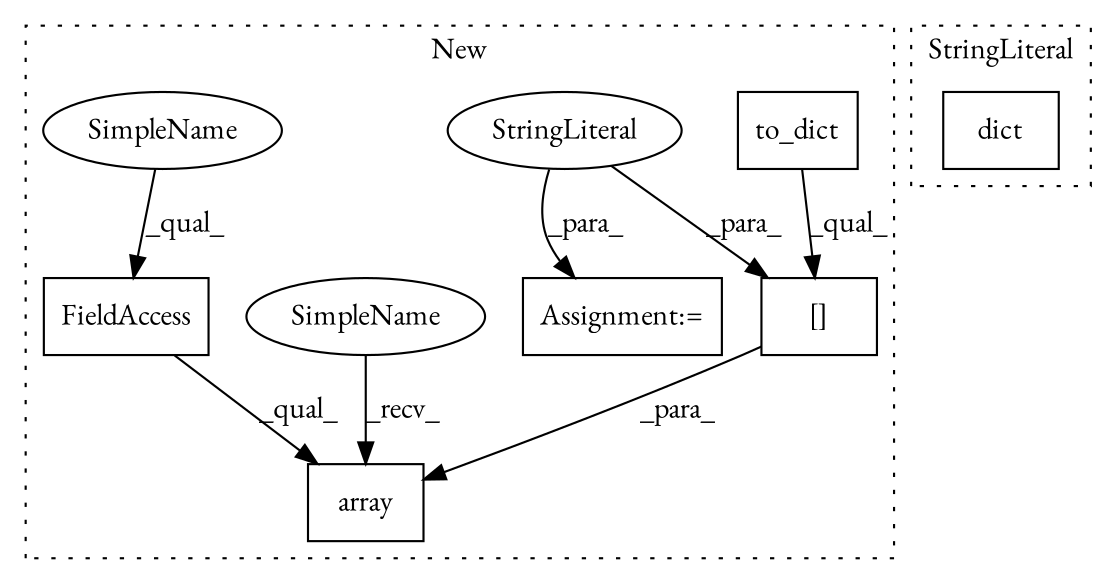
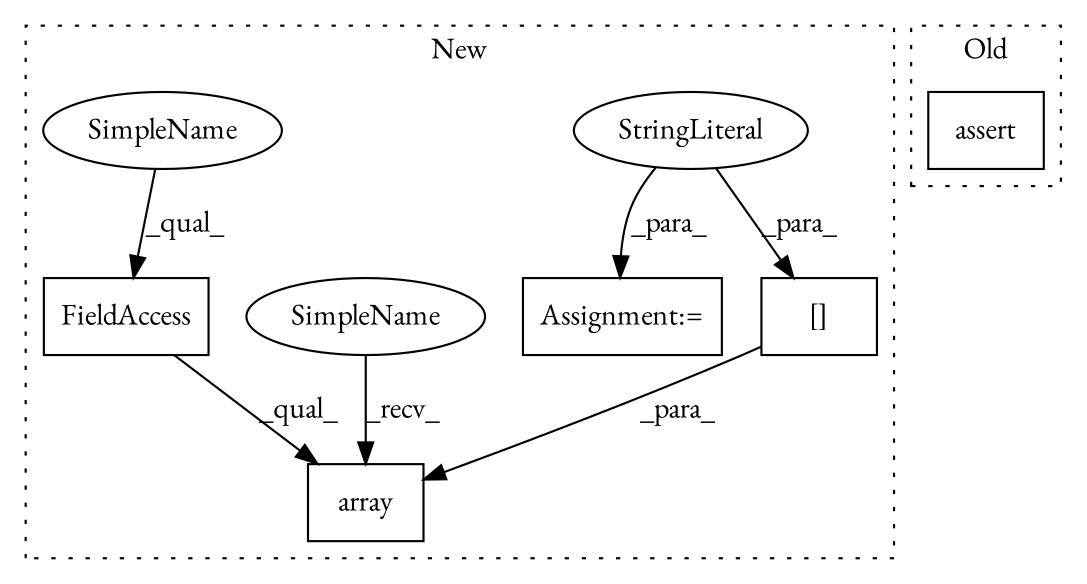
  digraph {
    fontname="EB Garamond"
    node [a=32 fontname="EB Garamond" l=5 s=47006 shape=box]
    edge [fontname="EB Garamond"]
-   n1 [l=9 label=to_dict s=46984]
    n2 [a=7 l=1 label="Assignment:=" s=46962]
    n3 [a=2 l="19,1" label="[]" s="46975,47004"]
    n4 [l="6,1" label=array s="46969,47018"]
    n5 [a=22 l=12 label=FieldAccess]
    n6 [a=45 l=10 label=StringLiteral s=46994 shape=ellipse]
    n7 [a=42 label=SimpleName s=46963 shape=ellipse]
    n8 [a=42 label=SimpleName shape=ellipse]
-   n9 [a=6 l=7 label=dict s=45806]
+   n9 [a=6 l=7 label=assert s=45806]
    subgraph cluster_1 {
      label=New
      style=dotted
-     n1
      n2
      n3
      n4
      n5
      n6
      n7
      n8
    }
    subgraph cluster_2 {
-     label=StringLiteral
+     label=Old
      style=dotted
      n9
    }
-   n1 -> n3 [label=_qual_]
    n3 -> n4 [label=_para_]
    n5 -> n4 [label=_qual_]
    n6 -> n2 [label=_para_]
    n6 -> n3 [label=_para_]
    n7 -> n4 [label=_recv_]
    n8 -> n5 [label=_qual_]
  }
